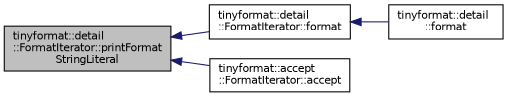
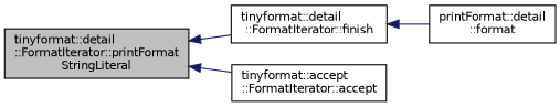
  digraph {
    fontname="DejaVu Sans"
    rankdir=LR
    node [color=black fillcolor=white fontname="DejaVu Sans" fontsize=10 shape=record style=filled]
    edge [color=midnightblue dir=back fontname="DejaVu Sans" fontsize=10 labelfontname=Helvetica labelfontsize=10 style=solid]
    n1 [fillcolor=grey75 fontcolor=black height=0.2 label="tinyformat::detail\l::FormatIterator::printFormat\lStringLiteral" width=0.4]
-   n2 [height=0.2 label="tinyformat::detail\l::FormatIterator::format" width=0.4]
+   n2 [height=0.2 label="tinyformat::detail\l::FormatIterator::finish" width=0.4]
    n3 [height=0.2 label="tinyformat::accept\l::FormatIterator::accept" width=0.4]
-   n4 [height=0.2 label="tinyformat::detail\l::format" width=0.4]
+   n4 [height=0.2 label="printFormat::detail\l::format" width=0.4]
    n1 -> n2
    n1 -> n3
    n2 -> n4
  }
